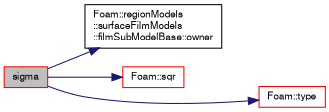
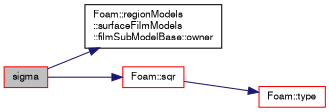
  digraph {
    rankdir=LR
    node [color=red fontname=FreeSans fontsize=10 shape=record]
    edge [color=midnightblue fontname=FreeSans fontsize=10 labelfontname=FreeSans labelfontsize=10 style=solid]
    n1 [fillcolor=grey75 fontcolor=black height=0.2 label=sigma style=filled width=0.4]
    n2 [color=black height=0.2 label="Foam::regionModels\l::surfaceFilmModels\l::filmSubModelBase::owner" width=0.4]
    n3 [height=0.2 label="Foam::sqr" width=0.4]
    n4 [height=0.2 label="Foam::type" width=0.4]
    n1 -> n2
    n1 -> n3
-   n1 -> n4
+   n3 -> n4
  }
